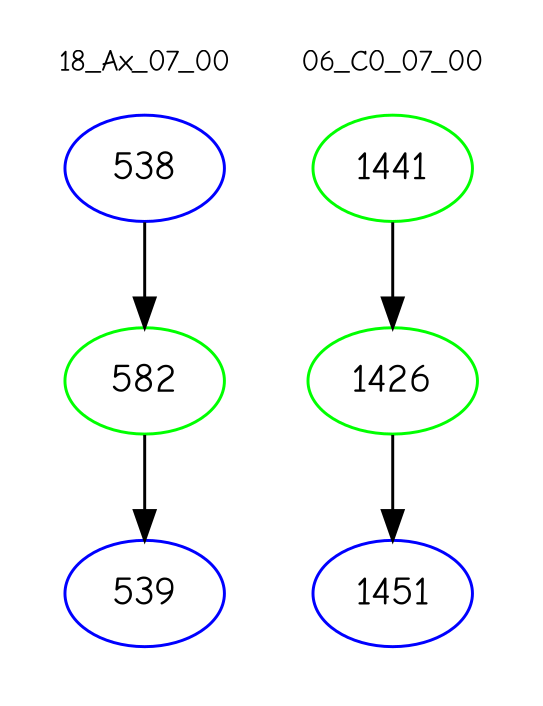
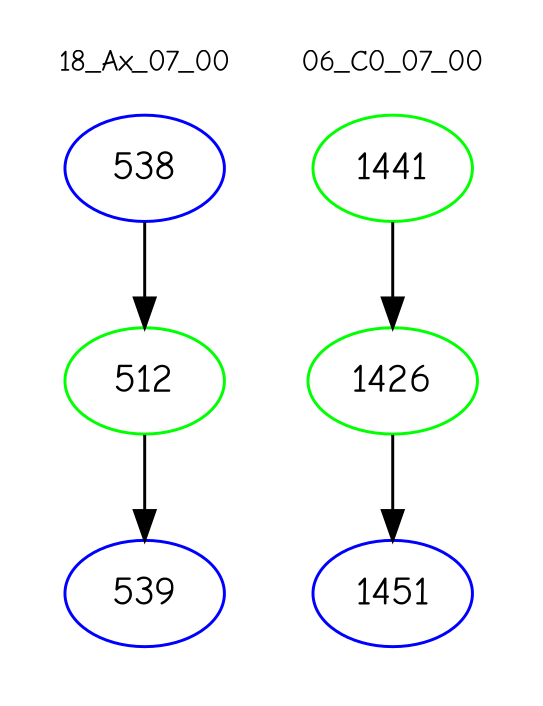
  digraph {
    fontname="Comic Neue"
    node [color=blue fontname="Comic Neue"]
    edge [color=black fontname="Comic Neue"]
    n1 [label=538]
-   n2 [color=green label=582]
+   n2 [color=green label=512]
    n3 [label=539]
    n4 [color=green label=1441]
    n5 [color=green label=1426]
    n6 [label=1451]
    subgraph cluster_1 {
      color=white
      fontsize=10
      label="18_Ax_07_00"
      n1
      n2
      n3
    }
    subgraph cluster_2 {
      color=white
      fontsize=10
      label="06_C0_07_00"
      n4
      n5
      n6
    }
    n1 -> n2
    n2 -> n3
    n4 -> n5
    n5 -> n6
  }
